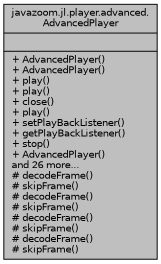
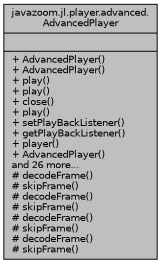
  digraph {
-   n1 [color=black fillcolor=grey75 fontcolor=black fontname=Helvetica fontsize=10 height=0.2 label="{javazoom.jl.player.advanced.\lAdvancedPlayer\n||+ AdvancedPlayer()\l+ AdvancedPlayer()\l+ play()\l+ play()\l+ close()\l+ play()\l+ setPlayBackListener()\l+ getPlayBackListener()\l+ stop()\l+ AdvancedPlayer()\land 26 more...\l# decodeFrame()\l# skipFrame()\l# decodeFrame()\l# skipFrame()\l# decodeFrame()\l# skipFrame()\l# decodeFrame()\l# skipFrame()\l}" shape=record style=filled width=0.4]
+   n1 [color=black fillcolor=grey75 fontcolor=black fontname=Helvetica fontsize=10 height=0.2 label="{javazoom.jl.player.advanced.\lAdvancedPlayer\n||+ AdvancedPlayer()\l+ AdvancedPlayer()\l+ play()\l+ play()\l+ close()\l+ play()\l+ setPlayBackListener()\l+ getPlayBackListener()\l+ player()\l+ AdvancedPlayer()\land 26 more...\l# decodeFrame()\l# skipFrame()\l# decodeFrame()\l# skipFrame()\l# decodeFrame()\l# skipFrame()\l# decodeFrame()\l# skipFrame()\l}" shape=record style=filled width=0.4]
  }
